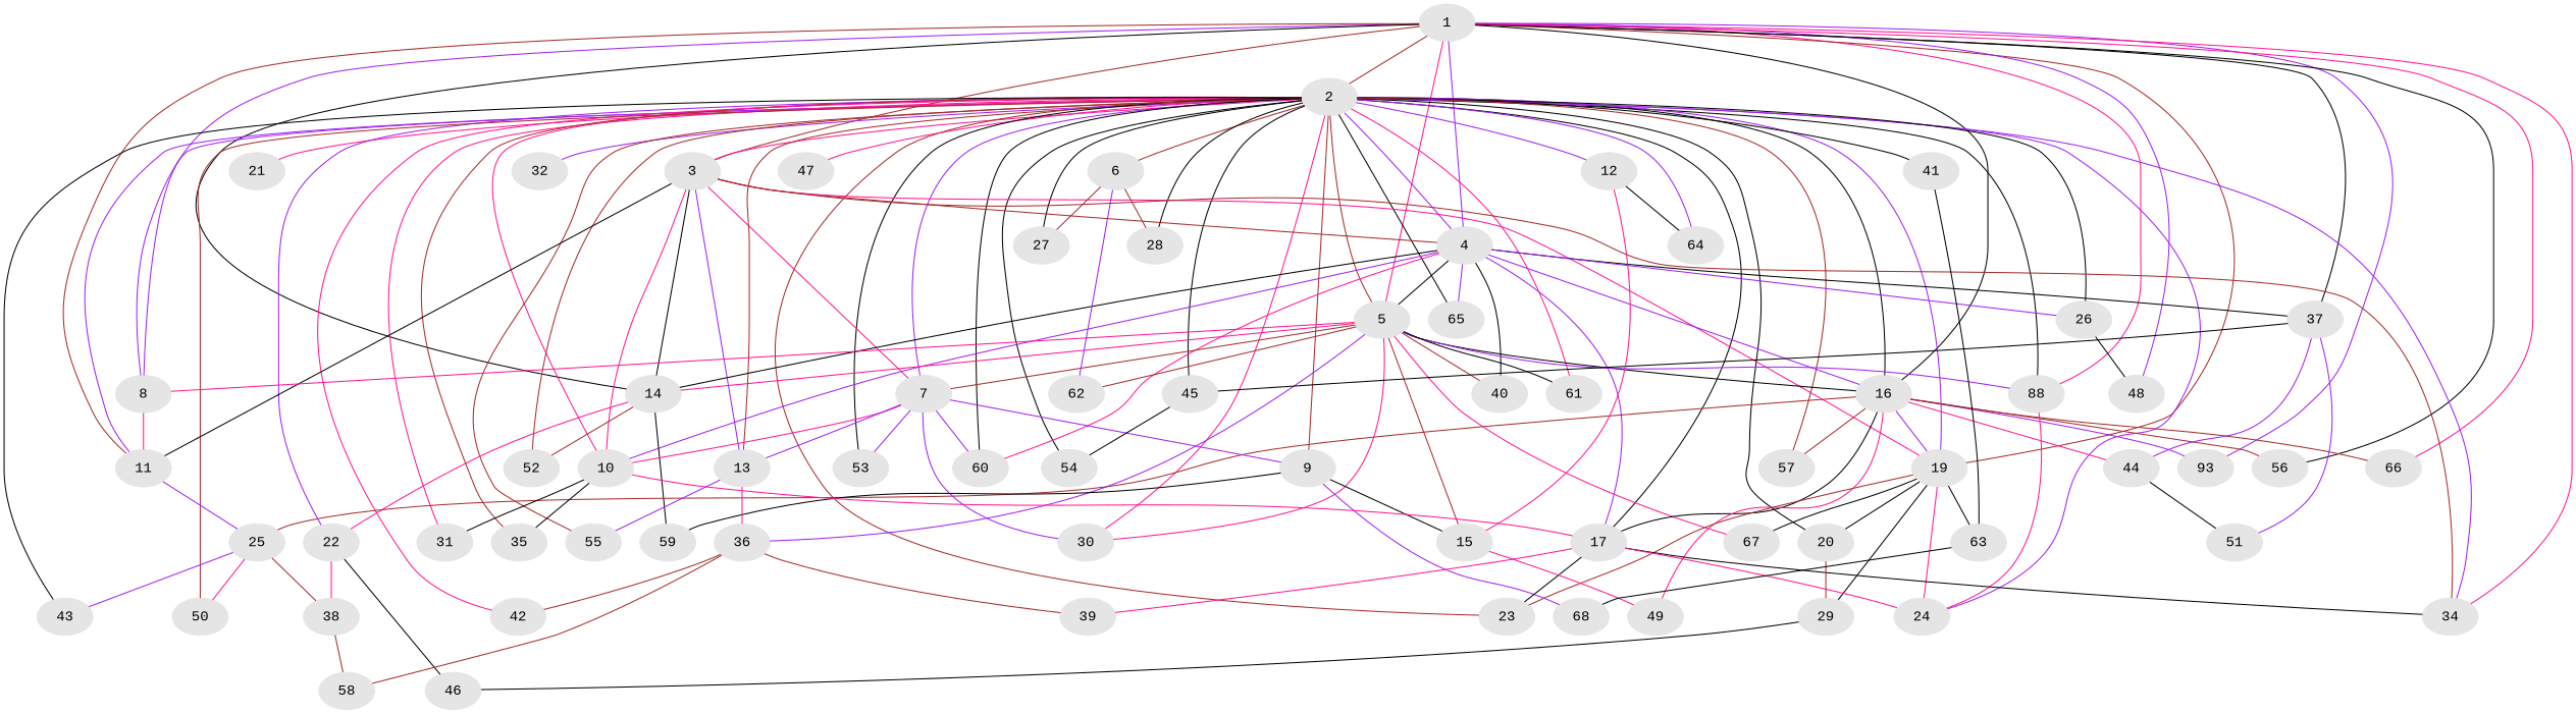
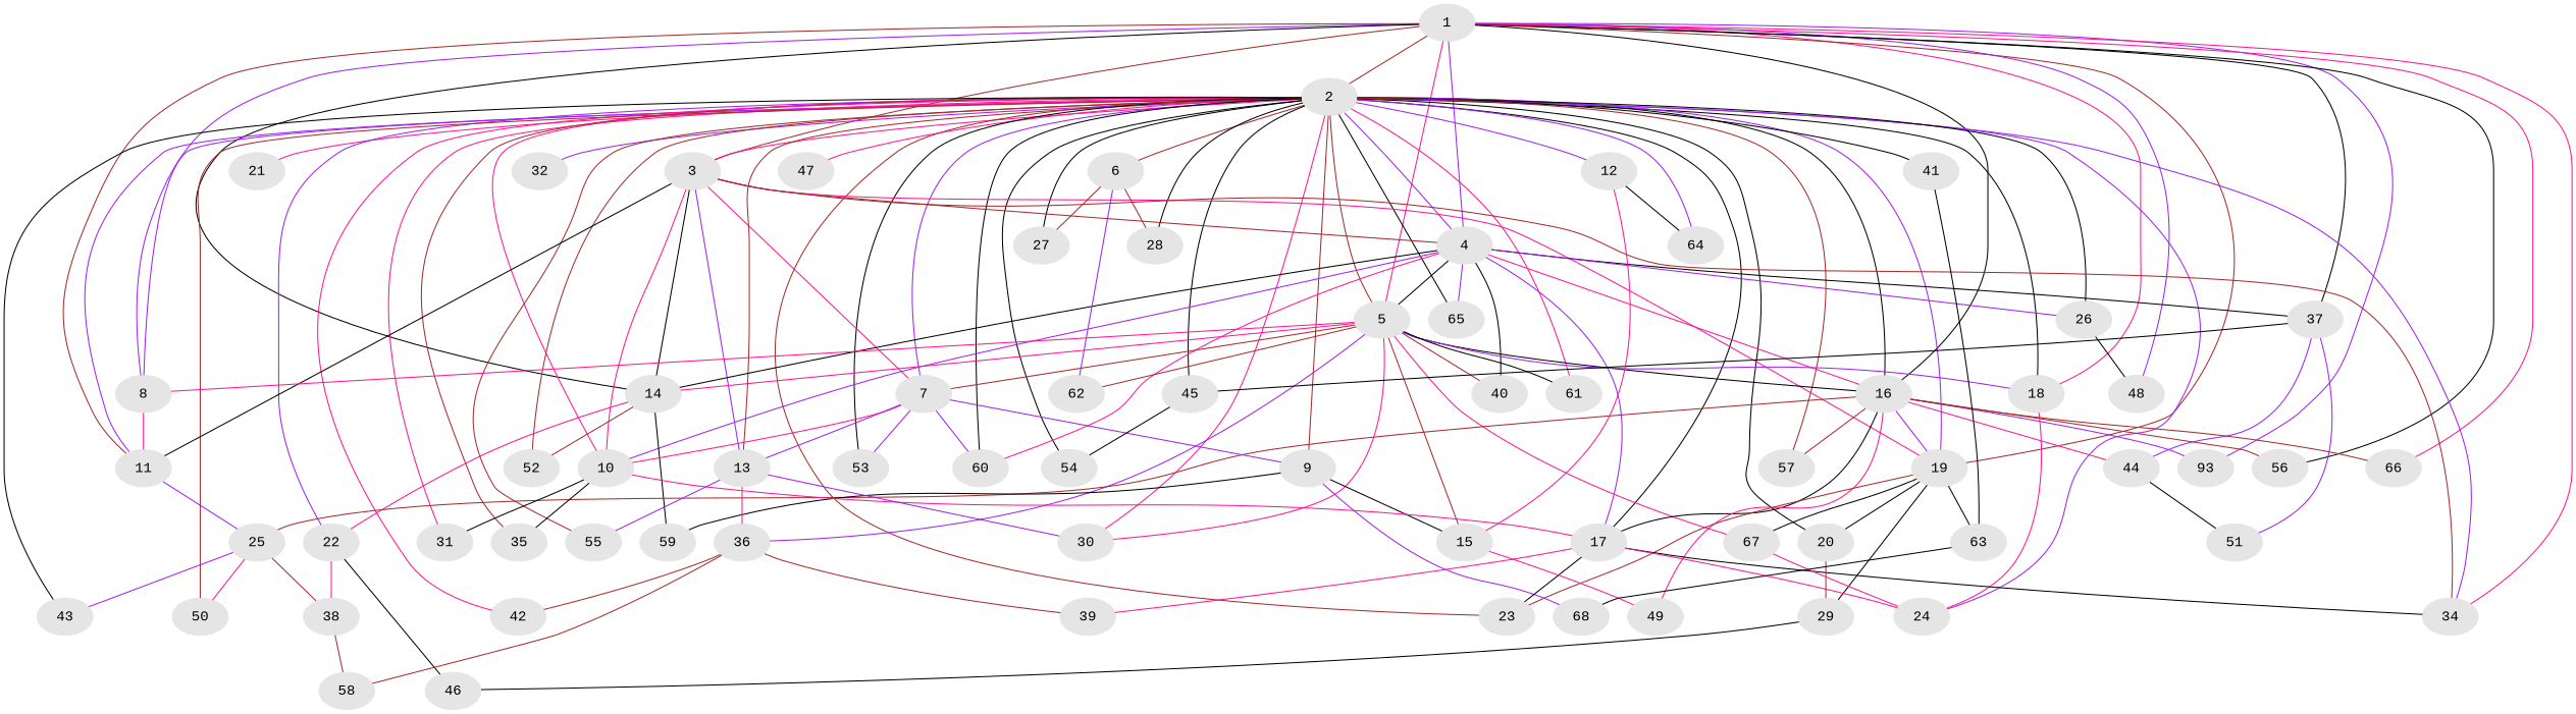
  graph {
    fontname="Liberation Mono"
    node [color=gray90 fontname="Liberation Mono" style=filled]
    edge [color=black fontname="Liberation Mono" weight=1.0]
    1
    2
    3
    4
    5
    8
    11
    14
    16
-   18 [label=88]
+   18
    19
    n12 [label=93]
    34
    37
    48
    56
    66
    6
    7
    9
    10
    12
    13
    17
    20
    21
    22
    23
    24
    26
    27
    28
    30
    31
    32
    35
    41
    42
    43
    45
    47
    50
    52
    53
    54
    55
    57
    60
    61
    64
    65
    40
    15
    36
    62
    67
    25
    59
    49
    44
    29
    63
    51
    68
    39
    38
    46
    58
    1 -- 2 [color=brown weight=10.0]
    1 -- 3 [color=brown weight=3.0]
    1 -- 4 [color=purple weight=4.0]
    1 -- 5 [color=deeppink weight=2.0]
    1 -- 8 [color=purple]
    1 -- 11 [color=brown]
    1 -- 14
    1 -- 16 [weight=3.0]
    1 -- 18 [color=deeppink weight=4.0]
    1 -- 19 [color=brown]
    1 -- n12 [color=purple]
    1 -- 34 [color=deeppink]
    1 -- 37
    1 -- 48 [color=purple]
    1 -- 56
    1 -- 66 [color=deeppink]
    2 -- 3 [color=deeppink weight=6.0]
    2 -- 4 [color=purple weight=10.0]
    2 -- 5 [color=brown weight=4.0]
    2 -- 8 [color=purple]
    2 -- 11 [color=purple]
    2 -- 16 [weight=2.0]
    2 -- 18 [weight=3.0]
    2 -- 19 [color=purple]
    2 -- 34 [color=purple]
    2 -- 6 [color=brown]
    2 -- 7 [color=purple weight=3.0]
    2 -- 9 [color=brown weight=2.0]
    2 -- 10 [color=deeppink]
    2 -- 12 [color=purple weight=3.0]
    2 -- 13 [color=brown]
    2 -- 17
    2 -- 20
    2 -- 21 [color=deeppink]
    2 -- 22 [color=purple]
    2 -- 23 [color=brown]
    2 -- 24 [color=purple]
    2 -- 26
    2 -- 27 [weight=2.0]
    2 -- 28
    2 -- 30 [color=deeppink]
    2 -- 31 [color=deeppink]
    2 -- 32 [color=purple weight=2.0]
    2 -- 35 [color=brown]
    2 -- 41 [weight=2.0]
    2 -- 42 [color=deeppink]
    2 -- 43
    2 -- 45
    2 -- 47 [color=deeppink weight=2.0]
    2 -- 50 [color=brown weight=2.0]
    2 -- 52 [color=brown]
    2 -- 53
    2 -- 54
    2 -- 55 [color=brown]
    2 -- 57 [color=brown]
    2 -- 60
    2 -- 61 [color=deeppink]
    2 -- 64 [color=purple]
    2 -- 65
    3 -- 4 [color=brown weight=2.0]
    3 -- 11
    3 -- 14
    3 -- 19 [color=deeppink]
    3 -- 34 [color=brown]
    3 -- 7 [color=deeppink]
    3 -- 10 [color=deeppink]
    3 -- 13 [color=purple]
    4 -- 5 [weight=11.0]
    4 -- 14
-   4 -- 16 [color=purple]
+   4 -- 16 [color=deeppink]
    4 -- 37
    4 -- 10 [color=purple]
    4 -- 17 [color=purple]
    4 -- 26 [color=purple]
    4 -- 60 [color=deeppink]
    4 -- 65 [color=purple]
    4 -- 40
    5 -- 8 [color=deeppink]
    5 -- 14 [color=deeppink]
    5 -- 16 [weight=3.0]
    5 -- 18 [color=purple]
    5 -- 7 [color=brown weight=2.0]
    5 -- 30 [color=deeppink]
    5 -- 61
    5 -- 40 [color=brown]
    5 -- 15 [color=brown]
    5 -- 36 [color=purple]
    5 -- 62 [color=brown]
    5 -- 67 [color=deeppink]
    8 -- 11 [color=deeppink]
    11 -- 25 [color=purple]
    14 -- 22 [color=deeppink]
    14 -- 52 [color=brown]
    14 -- 59
    16 -- 19 [color=purple]
    16 -- n12 [color=purple]
    16 -- 56 [color=brown]
    16 -- 66 [color=brown]
    16 -- 17
    16 -- 57 [color=brown]
    16 -- 25 [color=brown]
    16 -- 49 [color=deeppink]
    16 -- 44 [color=deeppink]
    18 -- 24 [color=deeppink]
    19 -- 20
    19 -- 23 [color=brown]
-   19 -- 24 [color=deeppink]
+   67 -- 24 [color=deeppink]
    19 -- 67
    19 -- 29
    19 -- 63
    37 -- 45
    37 -- 44 [color=purple]
    37 -- 51 [color=purple]
    6 -- 27 [color=brown]
    6 -- 28 [color=brown]
    6 -- 62 [color=purple]
    7 -- 9 [color=purple]
    7 -- 10 [color=deeppink]
    7 -- 13 [color=purple]
-   7 -- 30 [color=purple]
+   13 -- 30 [color=purple]
    7 -- 53 [color=purple]
    7 -- 60 [color=purple weight=2.0]
    9 -- 15
    9 -- 59
    9 -- 68 [color=purple]
    10 -- 17 [color=deeppink]
    10 -- 31
    10 -- 35
    12 -- 64
    12 -- 15 [color=deeppink]
    13 -- 55 [color=purple]
    13 -- 36 [color=deeppink]
    17 -- 34 [weight=2.0]
    17 -- 23
    17 -- 24 [color=deeppink]
    17 -- 39 [color=deeppink]
    20 -- 29 [color=brown]
    22 -- 38 [color=deeppink]
    22 -- 46
    26 -- 48
    41 -- 63
    45 -- 54
    15 -- 49 [color=deeppink]
    36 -- 42 [color=brown]
    36 -- 39 [color=brown]
    36 -- 58 [color=brown]
    25 -- 43 [color=purple]
    25 -- 50 [color=deeppink]
    25 -- 38 [color=brown]
    44 -- 51
    29 -- 46
    63 -- 68
    38 -- 58 [color=brown]
  }
